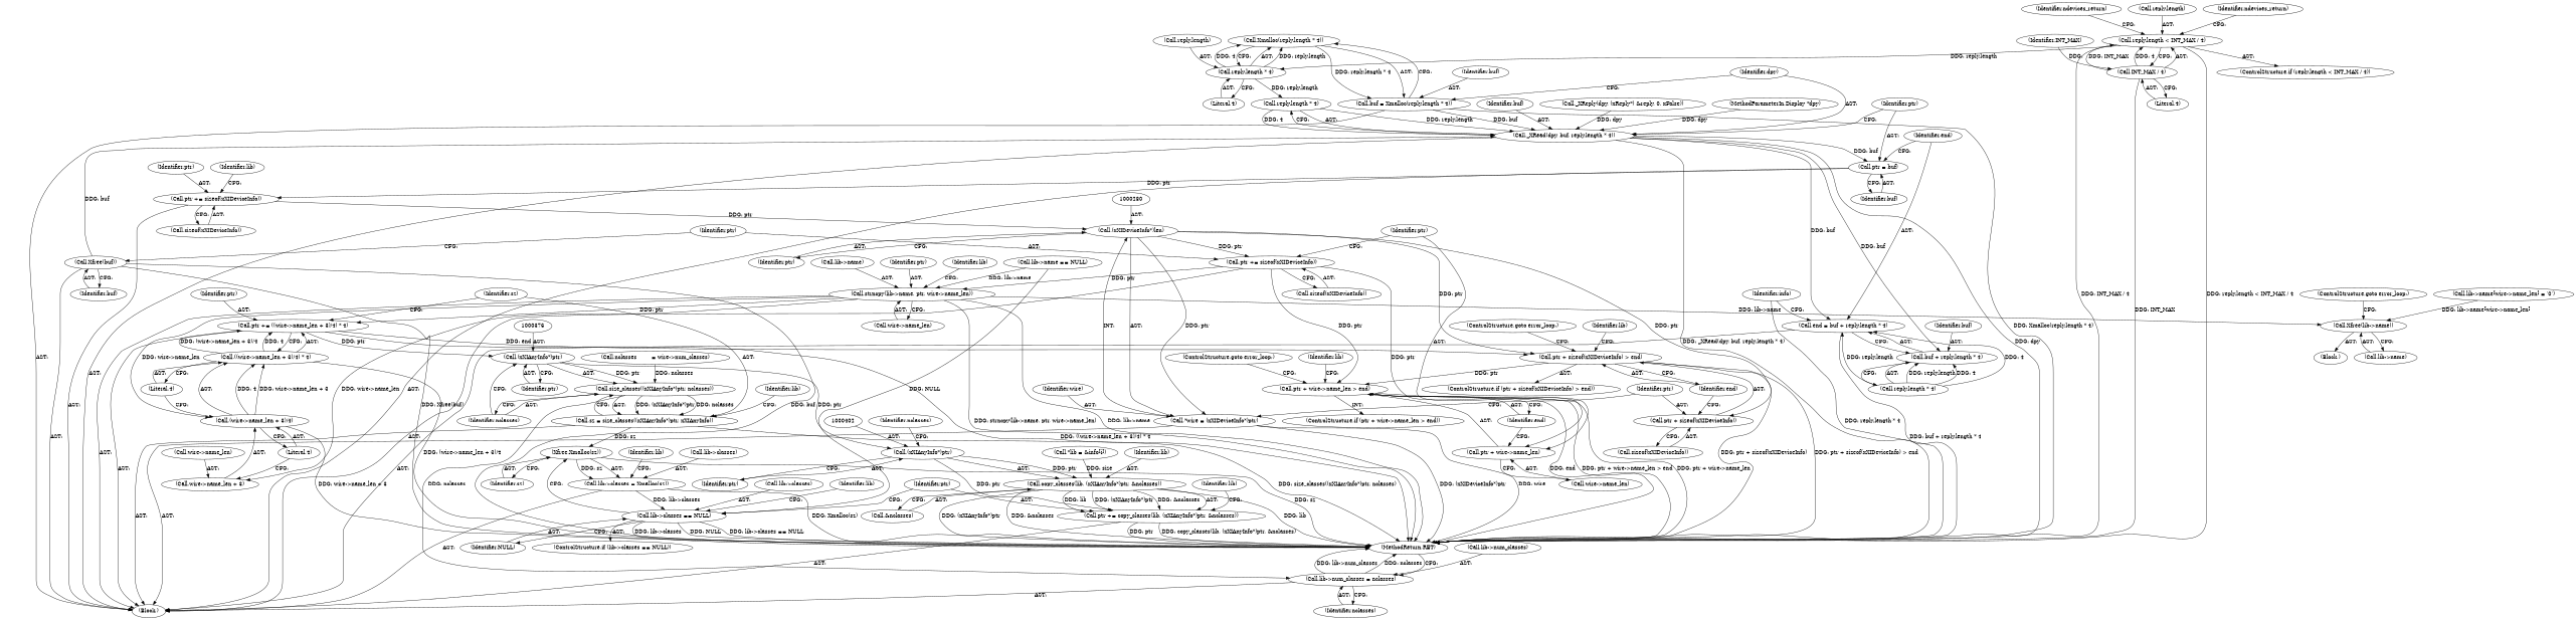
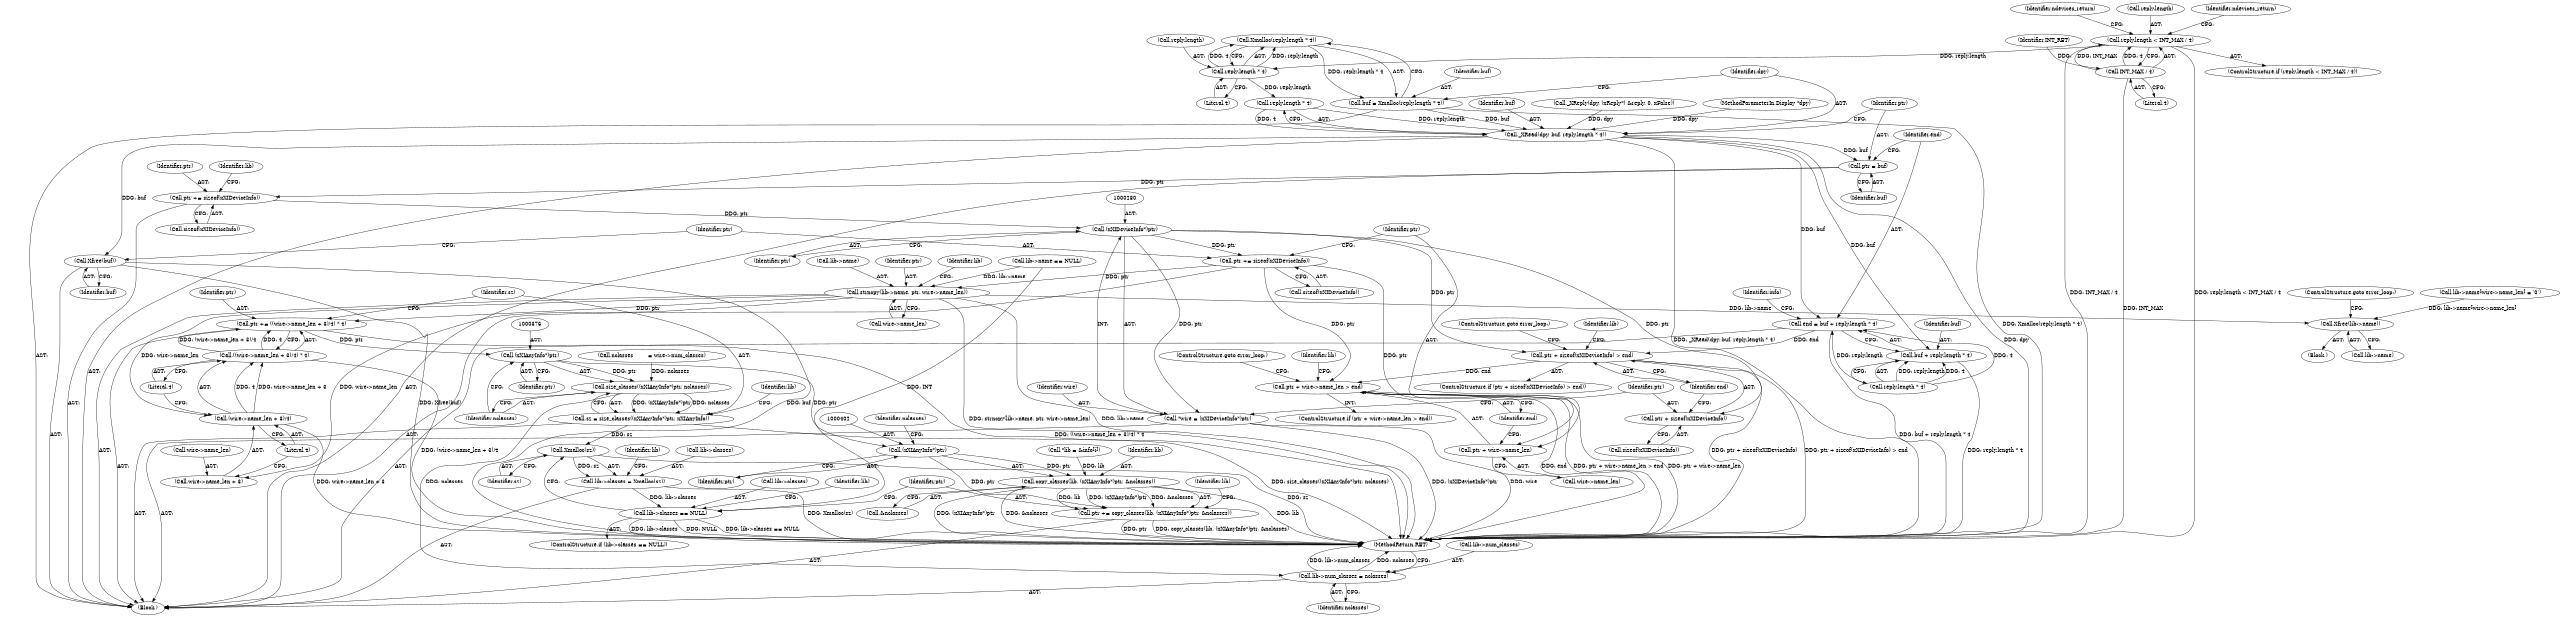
  digraph {
    n1 [label="(Call,Xmalloc(reply.length * 4))"]
    n2 [label="(Call,reply.length * 4)"]
    n3 [label="(Call,buf = Xmalloc(reply.length * 4))"]
    n4 [label="(Call,reply.length * 4)"]
    n5 [label="(Literal,4)"]
    n6 [label="(MethodReturn,RET)"]
    n7 [label="(Call,_XRead(dpy, buf, reply.length * 4))"]
    n8 [label="(Block,)"]
    n9 [label="(Call,reply.length < INT_MAX / 4)"]
    n10 [label="(Call,INT_MAX / 4)"]
    n11 [label="(ControlStructure,if (reply.length < INT_MAX / 4))"]
    n12 [label="(Literal,4)"]
    n13 [label="(Call,lib->num_classes = nclasses)"]
    n14 [label="(Call,ptr = buf)"]
    n15 [label="(Call,end = buf + reply.length * 4)"]
    n16 [label="(Call,buf + reply.length * 4)"]
    n17 [label="(Call,Xfree(buf))"]
    n18 [label="(Call,ptr += sizeof(xXIDeviceInfo))"]
    n19 [label="(Identifier,buf)"]
    n20 [label="(Call,ptr + sizeof(xXIDeviceInfo) > end)"]
    n21 [label="(Call,reply.length * 4)"]
    n22 [label="(Identifier,buf)"]
-   n23 [label="(Call,(xXIDeviceInfo*)len)"]
+   n23 [label="(Call,(xXIDeviceInfo*)ptr)"]
    n24 [label="(Call,sizeof(xXIDeviceInfo))"]
    n25 [label="(Call,*wire = (xXIDeviceInfo*)ptr)"]
    n26 [label="(Call,ptr + sizeof(xXIDeviceInfo))"]
    n27 [label="(Call,ptr += sizeof(xXIDeviceInfo))"]
    n28 [label="(Identifier,ptr)"]
    n29 [label="(Call,ptr + wire->name_len > end)"]
    n30 [label="(ControlStructure,if (ptr + sizeof(xXIDeviceInfo) > end))"]
    n31 [label="(Identifier,end)"]
    n32 [label="(Call,sizeof(xXIDeviceInfo))"]
    n33 [label="(Call,ptr + wire->name_len)"]
    n34 [label="(Call,strncpy(lib->name, ptr, wire->name_len))"]
    n35 [label="(Call,sizeof(xXIDeviceInfo))"]
    n36 [label="(Identifier,end)"]
    n37 [label="(ControlStructure,if (ptr + wire->name_len > end))"]
    n38 [label="(Call,wire->name_len)"]
    n39 [label="(Call,ptr += ((wire->name_len + 3)/4) * 4)"]
    n40 [label="(Call,(wire->name_len + 3)/4)"]
    n41 [label="(Call,wire->name_len + 3)"]
    n42 [label="(Call,Xfree(lib->name))"]
    n43 [label="(Call,wire->name_len)"]
    n44 [label="(Call,(xXIAnyInfo*)ptr)"]
    n45 [label="(Call,((wire->name_len + 3)/4) * 4)"]
    n46 [label="(Literal,4)"]
    n47 [label="(Call,lib->name)"]
    n48 [label="(Block,)"]
    n49 [label="(Call,size_classes((xXIAnyInfo*)ptr, nclasses))"]
    n50 [label="(Call,(xXIAnyInfo*)ptr)"]
    n51 [label="(Identifier,ptr)"]
    n52 [label="(Literal,4)"]
    n53 [label="(Call,sz = size_classes((xXIAnyInfo*)ptr, xXIAnyInfo))"]
    n54 [label="(Identifier,nclasses)"]
    n55 [label="(Call,ptr += copy_classes(lib, (xXIAnyInfo*)ptr, &nclasses))"]
    n56 [label="(Call,copy_classes(lib, (xXIAnyInfo*)ptr, &nclasses))"]
    n57 [label="(Identifier,ptr)"]
-   n58 [label="(Xfree,Xmalloc(sz))"]
+   n58 [label="(Call,Xmalloc(sz))"]
    n59 [label="(Identifier,nclasses)"]
    n60 [label="(Call,lib->classes = Xmalloc(sz))"]
    n61 [label="(Identifier,sz)"]
    n62 [label="(Call,lib->classes == NULL)"]
    n63 [label="(ControlStructure,if (lib->classes == NULL))"]
-   n64 [label="(Identifier,NULL)"]
    n65 [label="(Call,&nclasses)"]
    n66 [label="(Identifier,lib)"]
    n67 [label="(Identifier,lib)"]
    n68 [label="(Identifier,ndevices_return)"]
    n69 [label="(Identifier,buf)"]
    n70 [label="(Identifier,nclasses)"]
    n71 [label="(Identifier,lib)"]
    n72 [label="(Call,reply.length)"]
    n73 [label="(Identifier,ptr)"]
    n74 [label="(ControlStructure,goto error_loop;)"]
    n75 [label="(Identifier,lib)"]
-   n76 [label="(Identifier,INT_MAX)"]
+   n76 [label="(Identifier,INT_RET)"]
    n77 [label="(Identifier,buf)"]
    n78 [label="(Call,*lib = &info[i])"]
    n79 [label="(Call,wire->name_len)"]
    n80 [label="(Identifier,lib)"]
    n81 [label="(Identifier,ptr)"]
    n82 [label="(Call,lib->name)"]
    n83 [label="(Call,lib->classes)"]
    n84 [label="(Call,lib->name[wire->name_len] = '\0')"]
    n85 [label="(Identifier,end)"]
    n86 [label="(ControlStructure,goto error_loop;)"]
    n87 [label="(Call,reply.length)"]
    n88 [label="(Identifier,ptr)"]
    n89 [label="(Identifier,ndevices_return)"]
    n90 [label="(Identifier,ptr)"]
    n91 [label="(Call,lib->classes)"]
    n92 [label="(Identifier,lib)"]
    n93 [label="(Identifier,buf)"]
    n94 [label="(Call,lib->num_classes)"]
    n95 [label="(Identifier,lib)"]
    n96 [label="(Identifier,ptr)"]
    n97 [label="(Identifier,ptr)"]
    n98 [label="(Call,lib->name == NULL)"]
    n99 [label="(ControlStructure,goto error_loop;)"]
    n100 [label="(Identifier,ptr)"]
    n101 [label="(Call,_XReply(dpy, (xReply*) &reply, 0, xFalse))"]
    n102 [label="(Identifier,lib)"]
    n103 [label="(Identifier,lib)"]
    n104 [label="(Call,nclasses         = wire->num_classes)"]
    n105 [label="(MethodParameterIn,Display *dpy)"]
    n106 [label="(Identifier,dpy)"]
    n107 [label="(Identifier,sz)"]
    n108 [label="(Identifier,info)"]
    n109 [label="(Identifier,ptr)"]
    n110 [label="(Identifier,wire)"]
    1000280
    1000376
    1000402
    n1 -> n2 [label="CFG: "]
    n1 -> n3 [label="AST: "]
    n1 -> n3 [label="DDG: reply.length * 4"]
    n2 -> n1 [label="AST: "]
    n2 -> n1 [label="DDG: reply.length"]
    n2 -> n1 [label="DDG: 4"]
    n2 -> n4 [label="DDG: reply.length"]
    n2 -> n5 [label="CFG: "]
    n3 -> n1 [label="CFG: "]
    n3 -> n6 [label="DDG: Xmalloc(reply.length * 4)"]
    n3 -> n7 [label="DDG: buf"]
    n3 -> n8 [label="AST: "]
    n4 -> n7 [label="AST: "]
    n4 -> n7 [label="DDG: reply.length"]
    n4 -> n7 [label="DDG: 4"]
    n5 -> n2 [label="AST: "]
    n6 -> n13 [label="CFG: "]
    n7 -> n4 [label="CFG: "]
    n7 -> n6 [label="DDG: dpy"]
    n7 -> n6 [label="DDG: _XRead(dpy, buf, reply.length * 4)"]
    n7 -> n8 [label="AST: "]
    n7 -> n14 [label="DDG: buf"]
    n7 -> n15 [label="DDG: buf"]
    n7 -> n16 [label="DDG: buf"]
-   n17 -> n7 [label="DDG: buf"]
+   n7 -> n17 [label="DDG: buf"]
    n9 -> n2 [label="DDG: reply.length"]
    n9 -> n6 [label="DDG: INT_MAX / 4"]
    n9 -> n6 [label="DDG: reply.length < INT_MAX / 4"]
    n9 -> n10 [label="CFG: "]
    n9 -> n11 [label="AST: "]
    n10 -> n6 [label="DDG: INT_MAX"]
    n10 -> n9 [label="AST: "]
    n10 -> n9 [label="DDG: INT_MAX"]
    n10 -> n9 [label="DDG: 4"]
    n10 -> n12 [label="CFG: "]
    n12 -> n10 [label="AST: "]
    n13 -> n6 [label="DDG: lib->num_classes"]
    n13 -> n6 [label="DDG: nclasses"]
    n13 -> n8 [label="AST: "]
    n13 -> n59 [label="CFG: "]
    n14 -> n8 [label="AST: "]
    n14 -> n18 [label="DDG: ptr"]
    n14 -> n19 [label="CFG: "]
    n15 -> n6 [label="DDG: buf + reply.length * 4"]
    n15 -> n8 [label="AST: "]
    n15 -> n16 [label="CFG: "]
-   n39 -> n20 [label="DDG: end"]
-   n108 -> n6 [label="DDG: reply.length * 4"]
+   n15 -> n20 [label="DDG: end"]
+   n16 -> n6 [label="DDG: reply.length * 4"]
    n16 -> n15 [label="AST: "]
    n16 -> n21 [label="CFG: "]
    n17 -> n6 [label="DDG: buf"]
    n17 -> n6 [label="DDG: Xfree(buf)"]
    n17 -> n8 [label="AST: "]
    n17 -> n22 [label="CFG: "]
    n18 -> n8 [label="AST: "]
    n18 -> n23 [label="DDG: ptr"]
    n18 -> n24 [label="CFG: "]
    n19 -> n14 [label="AST: "]
    n20 -> n6 [label="DDG: ptr + sizeof(xXIDeviceInfo)"]
    n20 -> n6 [label="DDG: ptr + sizeof(xXIDeviceInfo) > end"]
-   n20 -> n29 [label="DDG: ptr"]
+   n20 -> n29 [label="DDG: end"]
    n20 -> n30 [label="AST: "]
    n20 -> n31 [label="CFG: "]
    n21 -> n15 [label="DDG: reply.length"]
    n21 -> n15 [label="DDG: 4"]
    n21 -> n16 [label="AST: "]
    n21 -> n16 [label="DDG: reply.length"]
    n21 -> n16 [label="DDG: 4"]
    n22 -> n17 [label="AST: "]
    n23 -> n20 [label="DDG: ptr"]
    n23 -> n25 [label="AST: "]
    n23 -> n25 [label="DDG: ptr"]
    n23 -> n26 [label="DDG: ptr"]
    n23 -> n27 [label="DDG: ptr"]
    n23 -> n28 [label="CFG: "]
    n24 -> n18 [label="AST: "]
    n25 -> n6 [label="DDG: wire"]
    n25 -> n6 [label="DDG: (xXIDeviceInfo*)ptr"]
    n25 -> n8 [label="AST: "]
    n25 -> n23 [label="INT: "]
    n26 -> n20 [label="AST: "]
    n26 -> n32 [label="CFG: "]
    n27 -> n8 [label="AST: "]
    n27 -> n29 [label="DDG: ptr"]
    n27 -> n33 [label="DDG: ptr"]
    n27 -> n34 [label="DDG: ptr"]
    n27 -> n35 [label="CFG: "]
    n28 -> n23 [label="AST: "]
    n29 -> n6 [label="DDG: ptr + wire->name_len > end"]
    n29 -> n6 [label="DDG: ptr + wire->name_len"]
    n29 -> n6 [label="DDG: end"]
    n29 -> n36 [label="CFG: "]
    n29 -> n37 [label="INT: "]
    n31 -> n20 [label="AST: "]
    n31 -> n26 [label="CFG: "]
    n32 -> n26 [label="AST: "]
    n33 -> n29 [label="AST: "]
    n33 -> n38 [label="CFG: "]
    n34 -> n6 [label="DDG: strncpy(lib->name, ptr, wire->name_len)"]
    n34 -> n6 [label="DDG: lib->name"]
    n34 -> n8 [label="AST: "]
    n34 -> n39 [label="DDG: ptr"]
    n34 -> n40 [label="DDG: wire->name_len"]
    n34 -> n41 [label="DDG: wire->name_len"]
    n34 -> n42 [label="DDG: lib->name"]
    n34 -> n43 [label="CFG: "]
    n35 -> n27 [label="AST: "]
    n36 -> n29 [label="AST: "]
    n36 -> n33 [label="CFG: "]
    n38 -> n33 [label="AST: "]
    n39 -> n6 [label="DDG: ((wire->name_len + 3)/4) * 4"]
    n39 -> n8 [label="AST: "]
    n39 -> n44 [label="DDG: ptr"]
    n39 -> n45 [label="CFG: "]
    n40 -> n6 [label="DDG: wire->name_len + 3"]
    n40 -> n45 [label="AST: "]
    n40 -> n45 [label="DDG: wire->name_len + 3"]
    n40 -> n45 [label="DDG: 4"]
    n40 -> n46 [label="CFG: "]
    n41 -> n40 [label="AST: "]
    n42 -> n47 [label="CFG: "]
    n42 -> n48 [label="AST: "]
    n43 -> n34 [label="AST: "]
    n44 -> n49 [label="AST: "]
    n44 -> n49 [label="DDG: ptr"]
    n44 -> n50 [label="DDG: ptr"]
    n44 -> n51 [label="CFG: "]
    n45 -> n6 [label="DDG: (wire->name_len + 3)/4"]
    n45 -> n39 [label="AST: "]
    n45 -> n39 [label="DDG: (wire->name_len + 3)/4"]
    n45 -> n39 [label="DDG: 4"]
    n45 -> n52 [label="CFG: "]
    n46 -> n40 [label="AST: "]
    n46 -> n41 [label="CFG: "]
    n47 -> n42 [label="AST: "]
    n49 -> n13 [label="DDG: nclasses"]
    n49 -> n53 [label="AST: "]
    n49 -> n53 [label="DDG: (xXIAnyInfo*)ptr"]
    n49 -> n53 [label="DDG: nclasses"]
    n49 -> n54 [label="CFG: "]
    n50 -> n55 [label="DDG: ptr"]
    n50 -> n56 [label="AST: "]
    n50 -> n56 [label="DDG: ptr"]
    n50 -> n57 [label="CFG: "]
    n51 -> n44 [label="AST: "]
    n52 -> n40 [label="CFG: "]
    n52 -> n45 [label="AST: "]
    n53 -> n6 [label="DDG: size_classes((xXIAnyInfo*)ptr, nclasses)"]
    n53 -> n8 [label="AST: "]
    n53 -> n49 [label="CFG: "]
    n53 -> n58 [label="DDG: sz"]
    n54 -> n44 [label="CFG: "]
    n54 -> n49 [label="AST: "]
    n55 -> n6 [label="DDG: ptr"]
    n55 -> n6 [label="DDG: copy_classes(lib, (xXIAnyInfo*)ptr, &nclasses)"]
    n55 -> n8 [label="AST: "]
    n56 -> n6 [label="DDG: (xXIAnyInfo*)ptr"]
    n56 -> n6 [label="DDG: &nclasses"]
    n56 -> n6 [label="DDG: lib"]
    n56 -> n55 [label="AST: "]
    n56 -> n55 [label="DDG: lib"]
    n56 -> n55 [label="DDG: (xXIAnyInfo*)ptr"]
    n56 -> n55 [label="DDG: &nclasses"]
    n56 -> n65 [label="CFG: "]
    n57 -> n50 [label="AST: "]
    n58 -> n6 [label="DDG: sz"]
    n58 -> n60 [label="AST: "]
    n58 -> n60 [label="DDG: sz"]
    n58 -> n61 [label="CFG: "]
    n59 -> n13 [label="AST: "]
    n60 -> n6 [label="DDG: Xmalloc(sz)"]
    n60 -> n8 [label="AST: "]
    n60 -> n62 [label="DDG: lib->classes"]
    n61 -> n58 [label="AST: "]
    n62 -> n6 [label="DDG: lib->classes"]
    n62 -> n6 [label="DDG: NULL"]
    n62 -> n6 [label="DDG: lib->classes == NULL"]
    n62 -> n58 [label="CFG: "]
    n62 -> n63 [label="AST: "]
-   n62 -> n64 [label="CFG: "]
-   n64 -> n62 [label="AST: "]
    n65 -> n56 [label="AST: "]
    n66 -> n56 [label="AST: "]
    n67 -> n60 [label="CFG: "]
    n68 -> n9 [label="CFG: "]
    n69 -> n3 [label="AST: "]
    n70 -> n50 [label="CFG: "]
    n71 -> n18 [label="CFG: "]
    n72 -> n9 [label="AST: "]
    n73 -> n39 [label="AST: "]
    n74 -> n29 [label="CFG: "]
    n75 -> n34 [label="CFG: "]
    n76 -> n10 [label="DDG: "]
    n77 -> n7 [label="AST: "]
-   n78 -> n56 [label="DDG: size"]
+   n78 -> n56 [label="DDG: lib"]
    n79 -> n41 [label="AST: "]
    n80 -> n53 [label="CFG: "]
    n81 -> n7 [label="CFG: "]
    n81 -> n14 [label="AST: "]
    n82 -> n34 [label="AST: "]
    n83 -> n62 [label="AST: "]
    n84 -> n42 [label="DDG: lib->name[wire->name_len]"]
    n85 -> n14 [label="CFG: "]
    n85 -> n15 [label="AST: "]
    n86 -> n42 [label="CFG: "]
    n87 -> n2 [label="AST: "]
    n88 -> n25 [label="CFG: "]
    n88 -> n26 [label="AST: "]
    n89 -> n9 [label="CFG: "]
    n90 -> n17 [label="CFG: "]
    n90 -> n27 [label="AST: "]
    n91 -> n60 [label="AST: "]
    n92 -> n20 [label="CFG: "]
    n93 -> n16 [label="AST: "]
    n94 -> n13 [label="AST: "]
    n95 -> n62 [label="CFG: "]
    n96 -> n27 [label="CFG: "]
    n96 -> n33 [label="AST: "]
    n97 -> n18 [label="AST: "]
    n98 -> n34 [label="DDG: lib->name"]
-   n98 -> n62 [label="DDG: NULL"]
+   n98 -> n62 [label="DDG: INT"]
    n99 -> n20 [label="CFG: "]
    n100 -> n34 [label="AST: "]
    n101 -> n7 [label="DDG: dpy"]
    n102 -> n55 [label="CFG: "]
    n103 -> n29 [label="CFG: "]
    n104 -> n49 [label="DDG: nclasses"]
    n105 -> n7 [label="DDG: dpy"]
    n106 -> n3 [label="CFG: "]
    n106 -> n7 [label="AST: "]
    n107 -> n39 [label="CFG: "]
    n107 -> n53 [label="AST: "]
    n108 -> n15 [label="CFG: "]
    n109 -> n55 [label="AST: "]
    n109 -> n62 [label="CFG: "]
    n110 -> n25 [label="AST: "]
    1000280 -> n23 [label="AST: "]
    1000376 -> n44 [label="AST: "]
    1000402 -> n50 [label="AST: "]
  }
